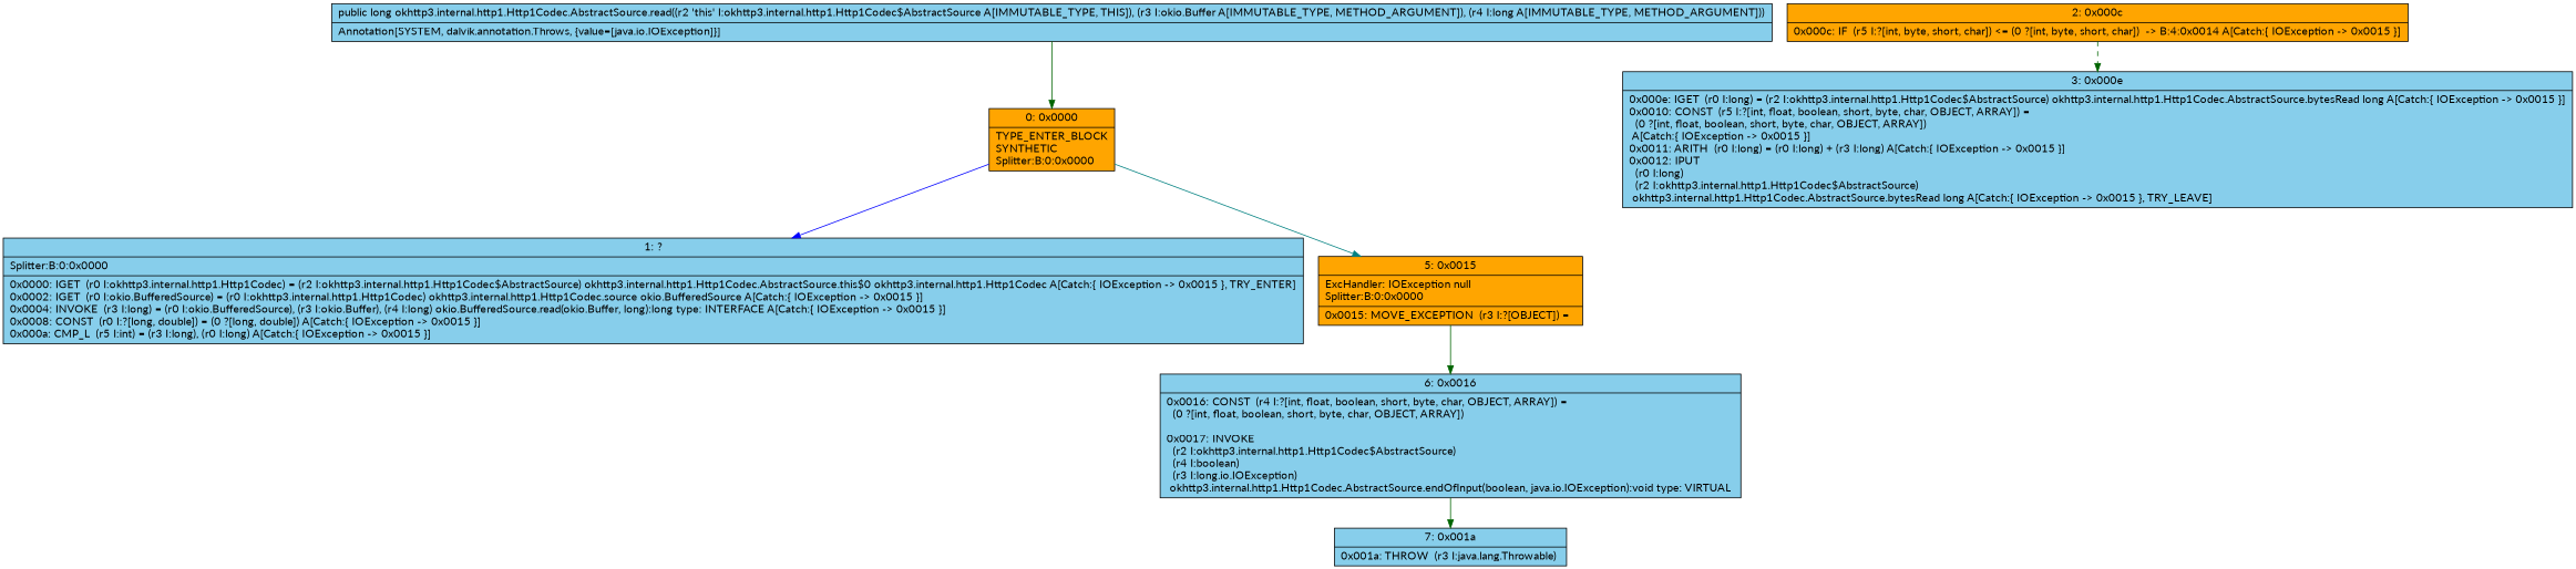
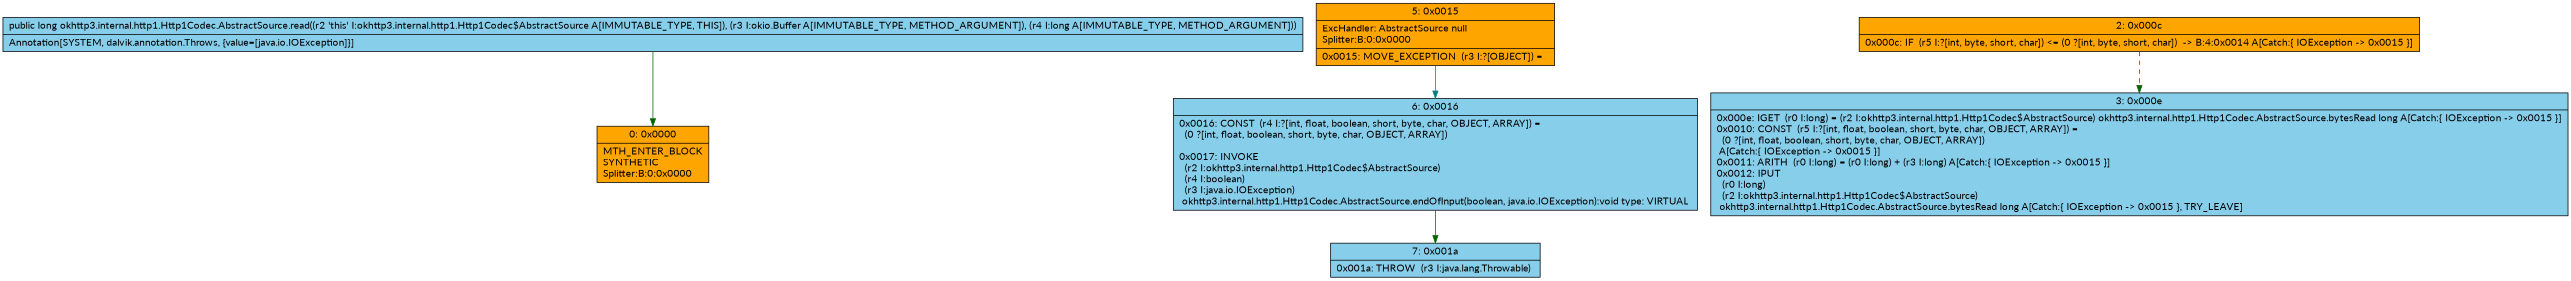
  digraph {
    fontname=Lato
    node [fillcolor=skyblue fontname=Lato shape=record style=filled]
    edge [color=darkgreen fontname=Lato]
-   n1 [fillcolor=orange label="{0\:\ 0x0000|TYPE_ENTER_BLOCK\lSYNTHETIC\lSplitter:B:0:0x0000\l}"]
-   n2 [label="{1\:\ ?|Splitter:B:0:0x0000\l|0x0000: IGET  (r0 I:okhttp3.internal.http1.Http1Codec) = (r2 I:okhttp3.internal.http1.Http1Codec$AbstractSource) okhttp3.internal.http1.Http1Codec.AbstractSource.this$0 okhttp3.internal.http1.Http1Codec A[Catch:\{ IOException \-\> 0x0015 \}, TRY_ENTER]\l0x0002: IGET  (r0 I:okio.BufferedSource) = (r0 I:okhttp3.internal.http1.Http1Codec) okhttp3.internal.http1.Http1Codec.source okio.BufferedSource A[Catch:\{ IOException \-\> 0x0015 \}]\l0x0004: INVOKE  (r3 I:long) = (r0 I:okio.BufferedSource), (r3 I:okio.Buffer), (r4 I:long) okio.BufferedSource.read(okio.Buffer, long):long type: INTERFACE A[Catch:\{ IOException \-\> 0x0015 \}]\l0x0008: CONST  (r0 I:?[long, double]) = (0 ?[long, double]) A[Catch:\{ IOException \-\> 0x0015 \}]\l0x000a: CMP_L  (r5 I:int) = (r3 I:long), (r0 I:long) A[Catch:\{ IOException \-\> 0x0015 \}]\l}"]
-   n3 [fillcolor=orange label="{5\:\ 0x0015|ExcHandler: IOException null\lSplitter:B:0:0x0000\l|0x0015: MOVE_EXCEPTION  (r3 I:?[OBJECT]) =  \l}"]
-   n4 [label="{6\:\ 0x0016|0x0016: CONST  (r4 I:?[int, float, boolean, short, byte, char, OBJECT, ARRAY]) = \l  (0 ?[int, float, boolean, short, byte, char, OBJECT, ARRAY])\l \l0x0017: INVOKE  \l  (r2 I:okhttp3.internal.http1.Http1Codec$AbstractSource)\l  (r4 I:boolean)\l  (r3 I:long.io.IOException)\l okhttp3.internal.http1.Http1Codec.AbstractSource.endOfInput(boolean, java.io.IOException):void type: VIRTUAL \l}"]
+   n1 [fillcolor=orange label="{0\:\ 0x0000|MTH_ENTER_BLOCK\lSYNTHETIC\lSplitter:B:0:0x0000\l}"]
+   n3 [fillcolor=orange label="{5\:\ 0x0015|ExcHandler: AbstractSource null\lSplitter:B:0:0x0000\l|0x0015: MOVE_EXCEPTION  (r3 I:?[OBJECT]) =  \l}"]
+   n4 [label="{6\:\ 0x0016|0x0016: CONST  (r4 I:?[int, float, boolean, short, byte, char, OBJECT, ARRAY]) = \l  (0 ?[int, float, boolean, short, byte, char, OBJECT, ARRAY])\l \l0x0017: INVOKE  \l  (r2 I:okhttp3.internal.http1.Http1Codec$AbstractSource)\l  (r4 I:boolean)\l  (r3 I:java.io.IOException)\l okhttp3.internal.http1.Http1Codec.AbstractSource.endOfInput(boolean, java.io.IOException):void type: VIRTUAL \l}"]
    n5 [fillcolor=orange label="{2\:\ 0x000c|0x000c: IF  (r5 I:?[int, byte, short, char]) \<= (0 ?[int, byte, short, char])  \-\> B:4:0x0014 A[Catch:\{ IOException \-\> 0x0015 \}]\l}"]
    n6 [label="{3\:\ 0x000e|0x000e: IGET  (r0 I:long) = (r2 I:okhttp3.internal.http1.Http1Codec$AbstractSource) okhttp3.internal.http1.Http1Codec.AbstractSource.bytesRead long A[Catch:\{ IOException \-\> 0x0015 \}]\l0x0010: CONST  (r5 I:?[int, float, boolean, short, byte, char, OBJECT, ARRAY]) = \l  (0 ?[int, float, boolean, short, byte, char, OBJECT, ARRAY])\l A[Catch:\{ IOException \-\> 0x0015 \}]\l0x0011: ARITH  (r0 I:long) = (r0 I:long) + (r3 I:long) A[Catch:\{ IOException \-\> 0x0015 \}]\l0x0012: IPUT  \l  (r0 I:long)\l  (r2 I:okhttp3.internal.http1.Http1Codec$AbstractSource)\l okhttp3.internal.http1.Http1Codec.AbstractSource.bytesRead long A[Catch:\{ IOException \-\> 0x0015 \}, TRY_LEAVE]\l}"]
    n7 [label="{7\:\ 0x001a|0x001a: THROW  (r3 I:java.lang.Throwable) \l}"]
    n8 [label="{public long okhttp3.internal.http1.Http1Codec.AbstractSource.read((r2 'this' I:okhttp3.internal.http1.Http1Codec$AbstractSource A[IMMUTABLE_TYPE, THIS]), (r3 I:okio.Buffer A[IMMUTABLE_TYPE, METHOD_ARGUMENT]), (r4 I:long A[IMMUTABLE_TYPE, METHOD_ARGUMENT]))  | Annotation[SYSTEM, dalvik.annotation.Throws, \{value=[java.io.IOException]\}]\l}"]
-   n1 -> n2 [color=blue]
-   n1 -> n3 [color=teal]
-   n3 -> n4
+   n3 -> n4 [color=teal]
    n4 -> n7
    n5 -> n6 [style=dashed]
    n8 -> n1
  }
